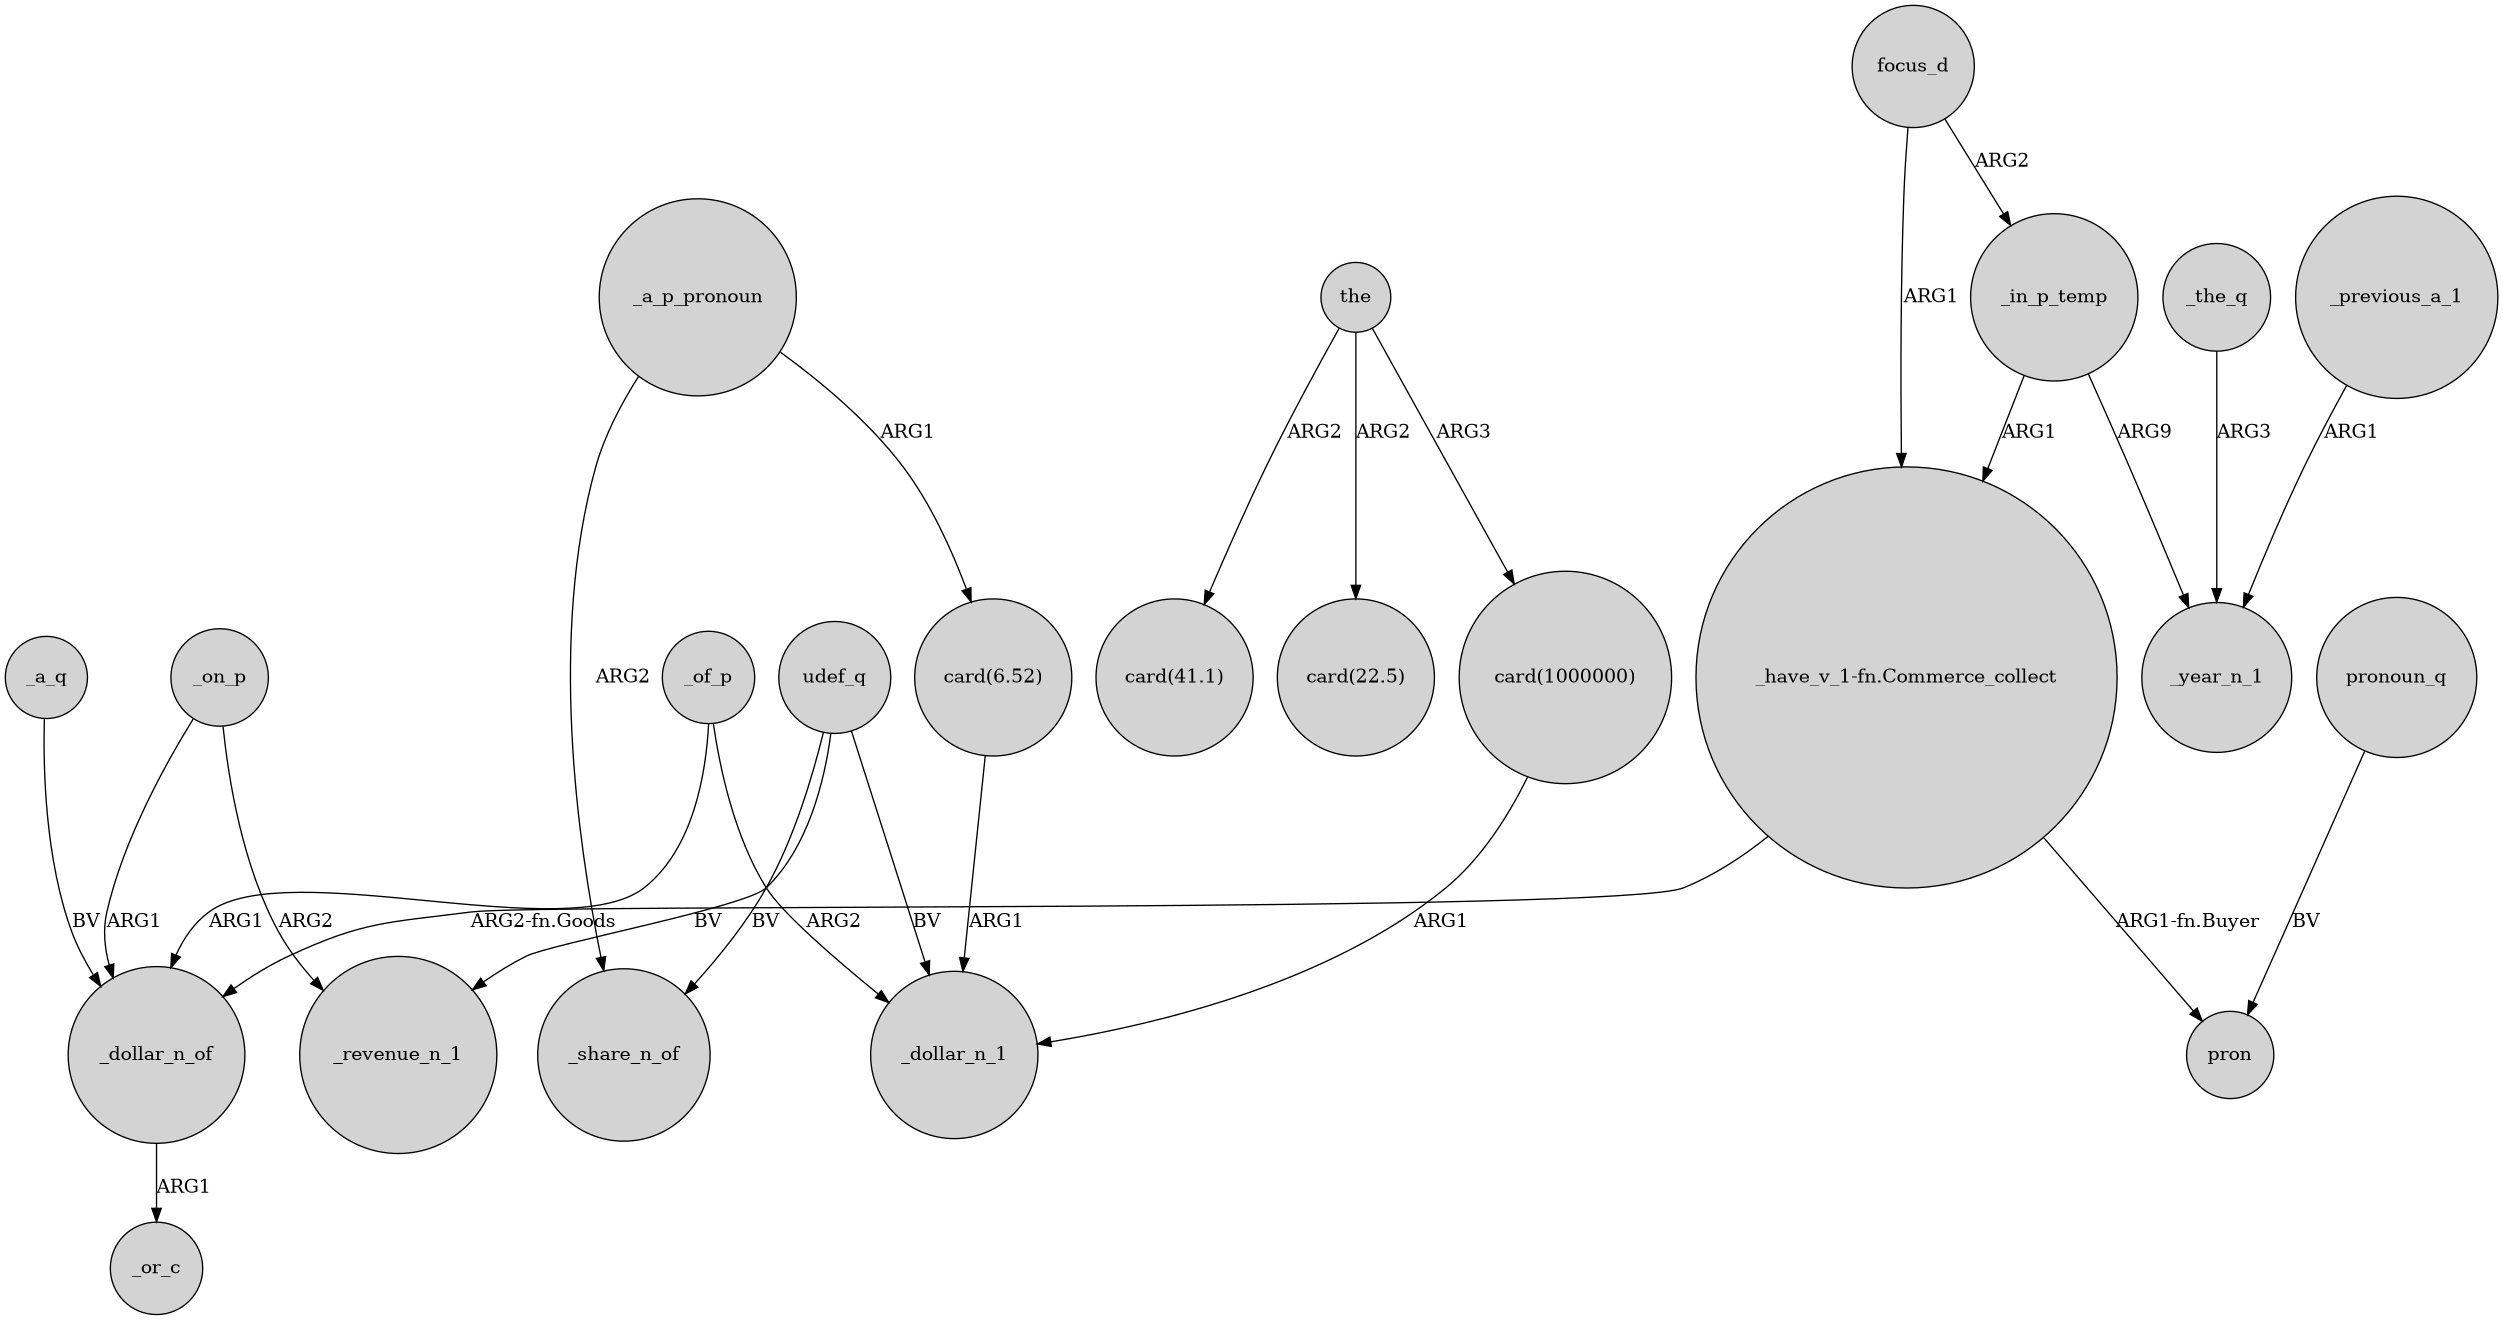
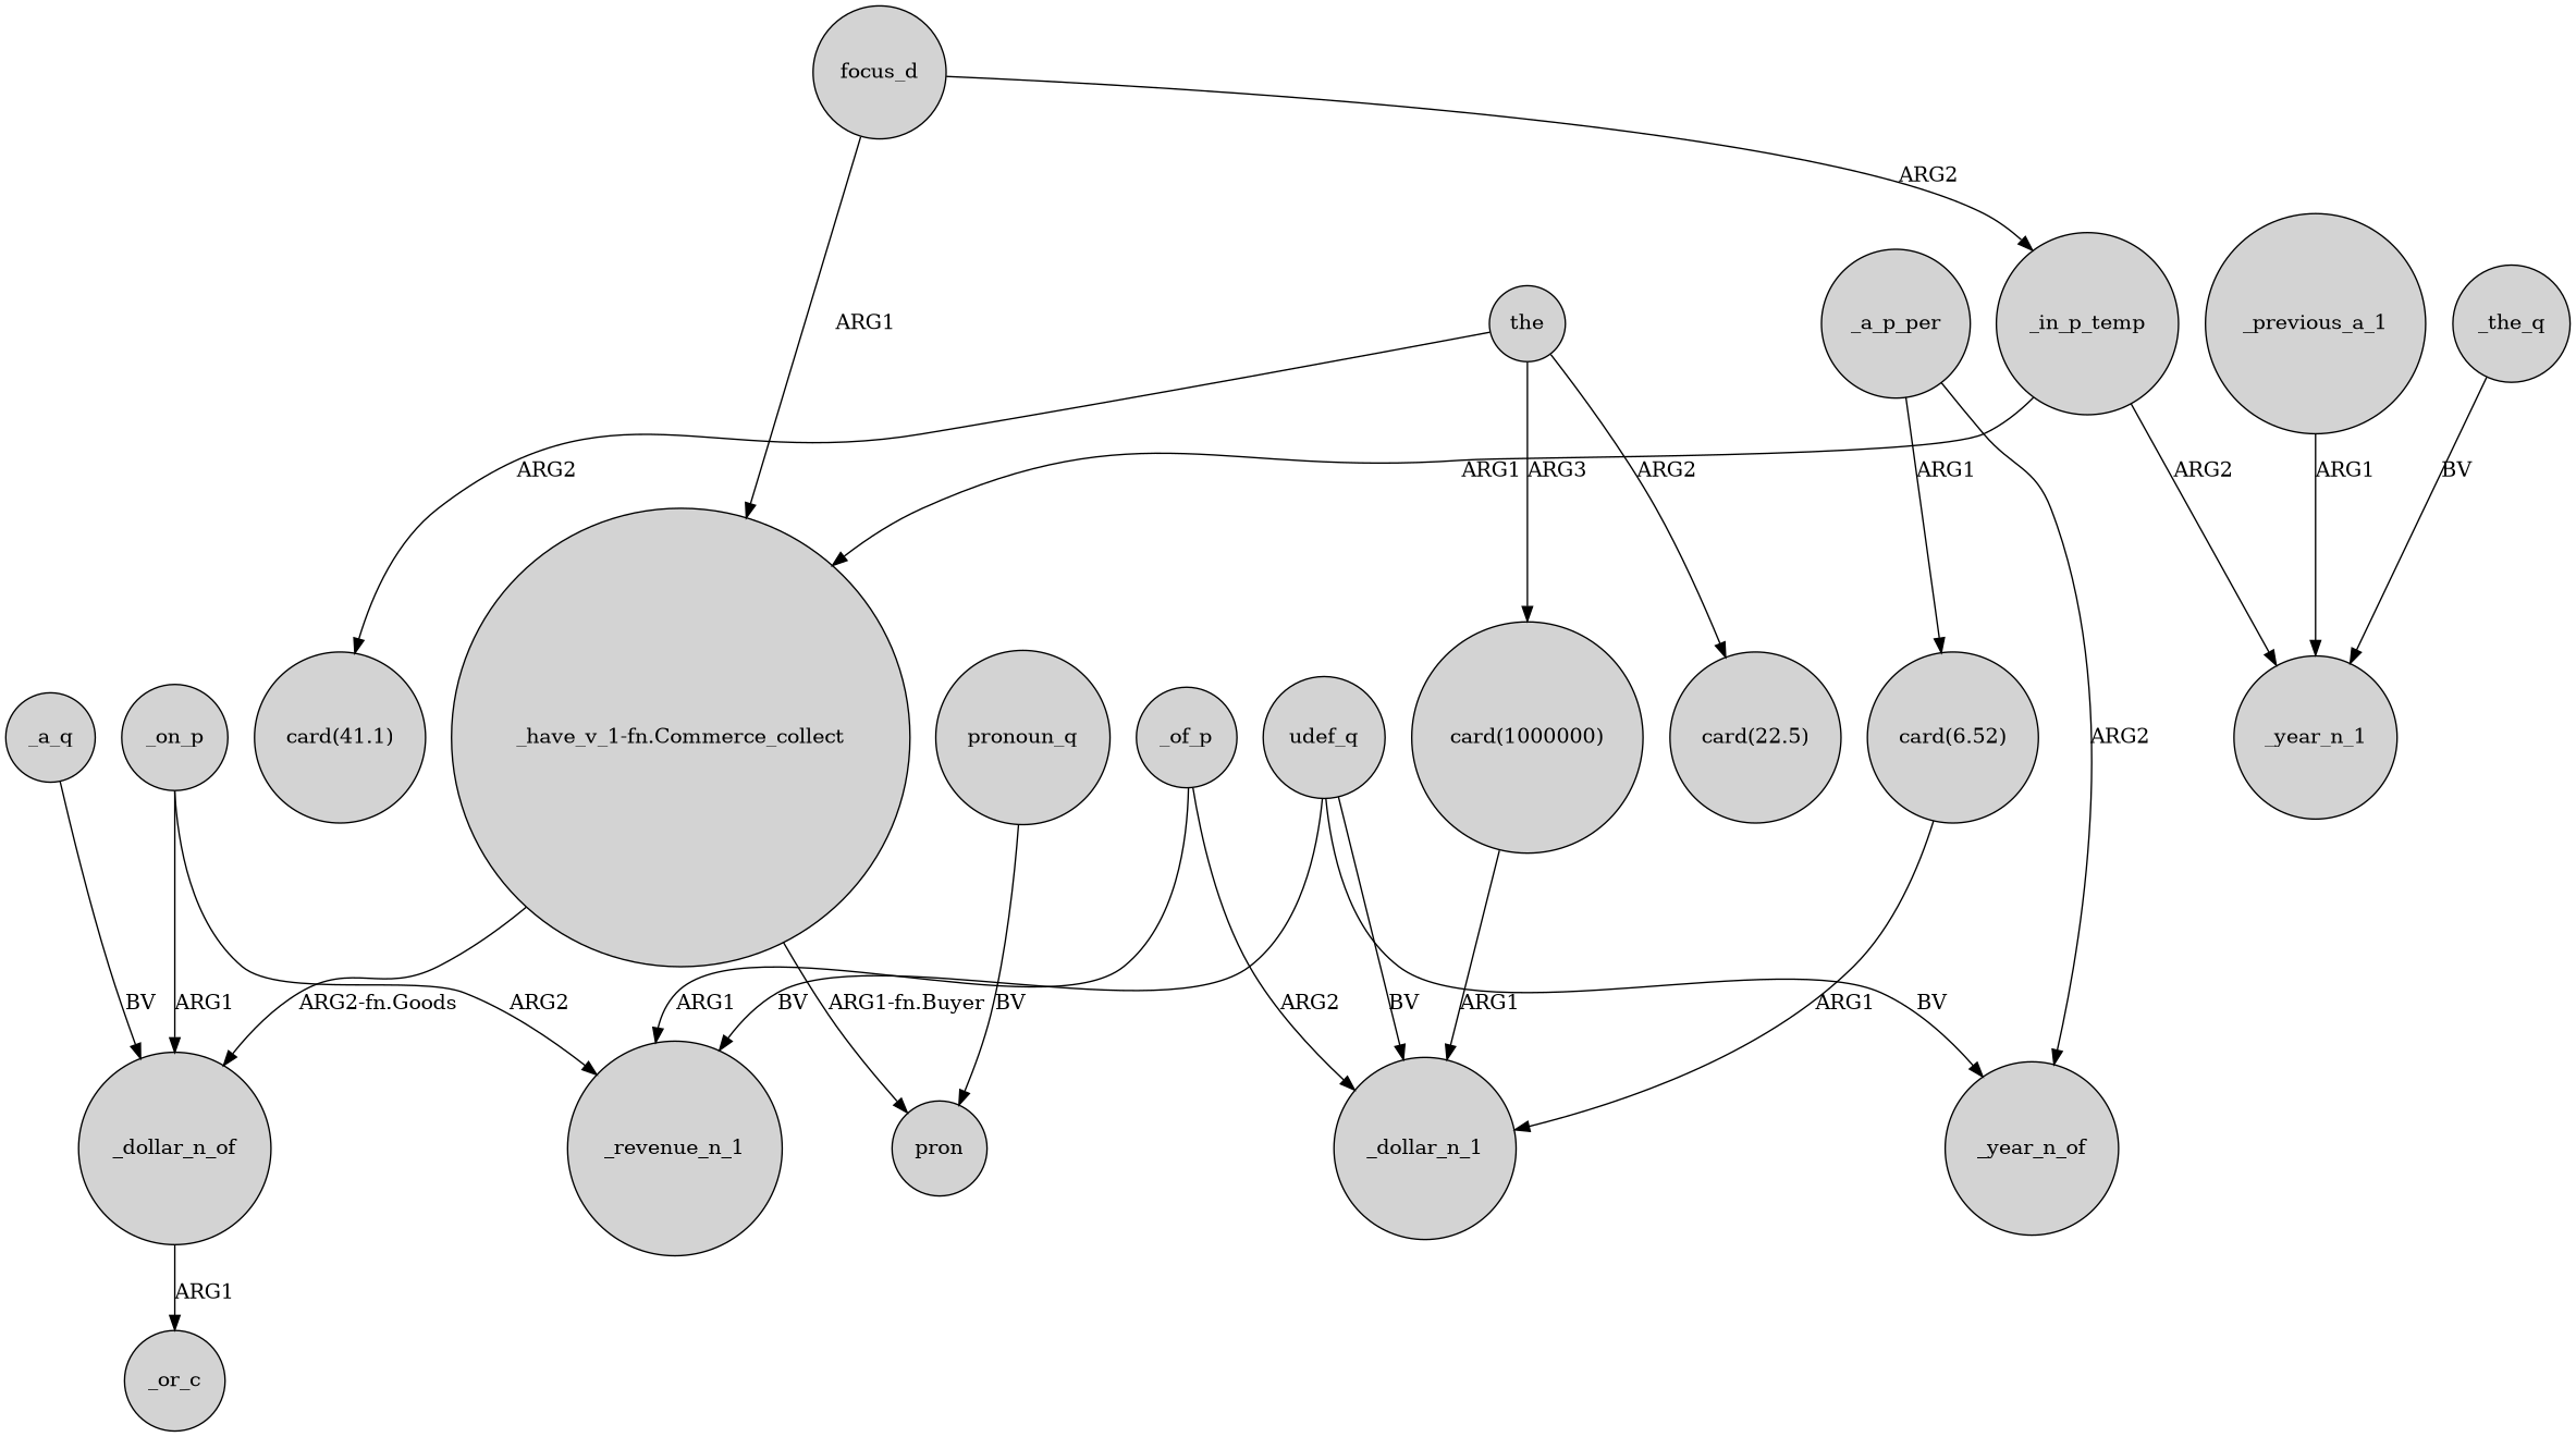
  digraph {
    node [shape=circle style=filled]
    n1 [label=_dollar_n_of]
    _a_q
    _or_c
    n4 [label=the]
    "card(22.5)"
    "card(1000000)"
    "card(41.1)"
    _dollar_n_1
    _on_p
    _revenue_n_1
    _previous_a_1
    _year_n_1
    _of_p
    "_have_v_1-fn.Commerce_collect"
    pron
    _in_p_temp
    udef_q
-   _share_n_of
+   _share_n_of [label=_year_n_of]
    pronoun_q
-   _a_p_per [label=_a_p_pronoun]
+   _a_p_per
    "card(6.52)"
    _the_q
    focus_d
    n1 -> _or_c [label=ARG1]
    _a_q -> n1 [label=BV]
    n4 -> "card(22.5)" [label=ARG2]
    n4 -> "card(1000000)" [label=ARG3]
    n4 -> "card(41.1)" [label=ARG2]
    "card(1000000)" -> _dollar_n_1 [label=ARG1]
    _on_p -> n1 [label=ARG1]
    _on_p -> _revenue_n_1 [label=ARG2]
    _previous_a_1 -> _year_n_1 [label=ARG1]
    _of_p -> _dollar_n_1 [label=ARG2]
-   _of_p -> n1 [label=ARG1]
+   _of_p -> _revenue_n_1 [label=ARG1]
    "_have_v_1-fn.Commerce_collect" -> n1 [label="ARG2-fn.Goods"]
    "_have_v_1-fn.Commerce_collect" -> pron [label="ARG1-fn.Buyer"]
-   _in_p_temp -> _year_n_1 [label=ARG9]
+   _in_p_temp -> _year_n_1 [label=ARG2]
    _in_p_temp -> "_have_v_1-fn.Commerce_collect" [label=ARG1]
    udef_q -> _dollar_n_1 [label=BV]
    udef_q -> _revenue_n_1 [label=BV]
    udef_q -> _share_n_of [label=BV]
    pronoun_q -> pron [label=BV]
    _a_p_per -> _share_n_of [label=ARG2]
    _a_p_per -> "card(6.52)" [label=ARG1]
    "card(6.52)" -> _dollar_n_1 [label=ARG1]
-   _the_q -> _year_n_1 [label=ARG3]
+   _the_q -> _year_n_1 [label=BV]
    focus_d -> "_have_v_1-fn.Commerce_collect" [label=ARG1]
    focus_d -> _in_p_temp [label=ARG2]
  }
